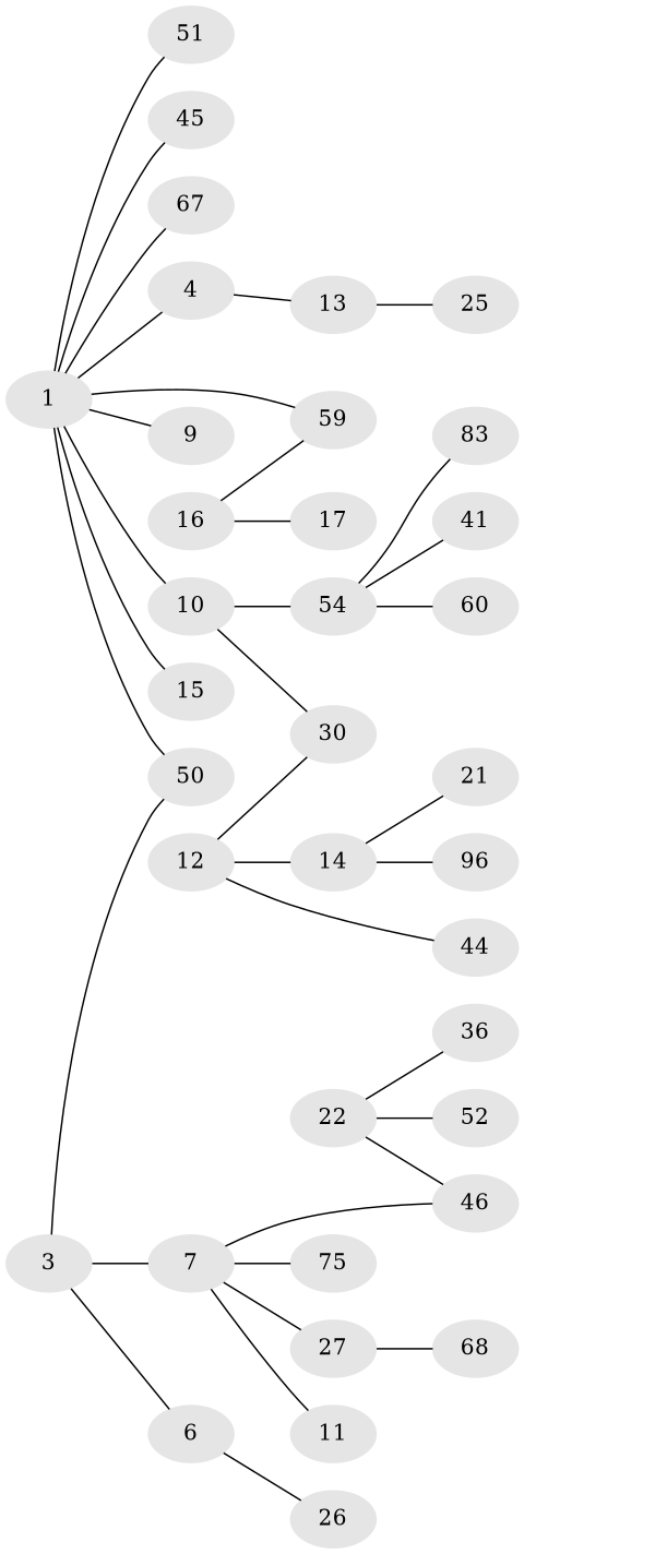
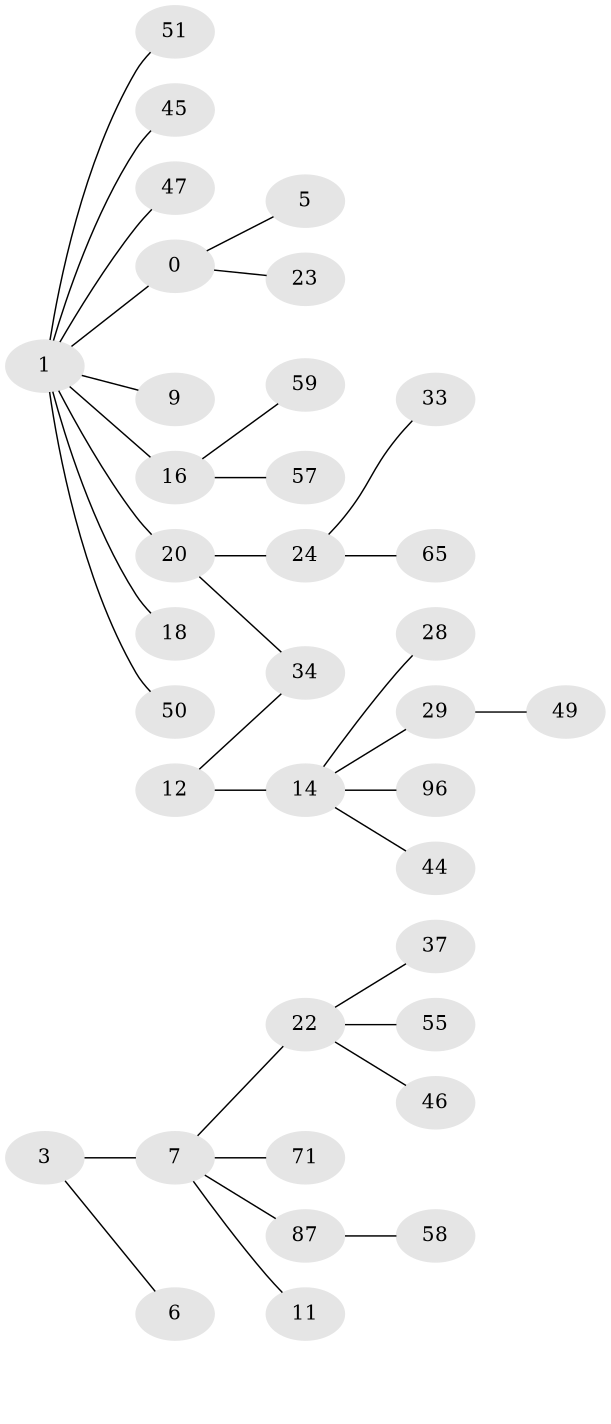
  graph {
    rankdir=LR
    node [color=gray90 style=filled]
    1 [super="+2+23"]
-   4 [super="+69+70+39"]
+   4 [super="+69+70+39" label=0]
    9
-   10 [super="+20"]
+   10 [super="+20" label=20]
    16
-   18 [super="+54" label=15]
+   18 [super="+54"]
    n7 [label=51 super="+35+40+42"]
    45
-   67
+   67 [label=47]
    50
    3 [super="+71+21+30"]
    6
    7 [super="+8"]
-   13
-   24 [label=54]
-   34 [label=30]
-   17 [super="+64"]
+   5
+   13 [label=23]
+   24
+   34
+   17 [super="+64" label=57]
    59 [super="+77"]
-   26 [super="+53"]
    11
    22 [super="+32"]
-   27
-   75
-   25 [super="+63"]
-   37 [super="+76" label=36]
+   27 [label=87]
+   75 [label=71]
+   37 [super="+76"]
    46
-   55 [label=52]
-   58 [label=68]
+   55
+   58
    14 [super="+43+62+19"]
    12
-   33 [label=83]
-   41
-   60 [super="+61"]
-   29 [super="+38+52" label=21]
+   33
+   60 [super="+61" label=65]
+   28
+   29 [super="+38+52"]
    44 [super="+79"]
    n38 [label=96]
+   49
    1 -- 4
    1 -- 9
    1 -- 10
-   1 -- 59
+   1 -- 16
    1 -- 18
    1 -- n7
    1 -- 45
    1 -- 67
    1 -- 50
+   4 -- 5
    4 -- 13
    10 -- 24
    10 -- 34
    16 -- 17
    16 -- 59
-   3 -- 50
    3 -- 6
    3 -- 7
-   6 -- 26
    7 -- 11
-   7 -- 46
+   7 -- 22
    7 -- 27
    7 -- 75
-   13 -- 25
    24 -- 33
-   24 -- 41
    24 -- 60
    22 -- 37
    22 -- 46
    22 -- 55
    27 -- 58
+   14 -- 28
    14 -- 29
-   12 -- 44
+   14 -- 44
    14 -- n38
    12 -- 34
    12 -- 14
+   29 -- 49
  }
